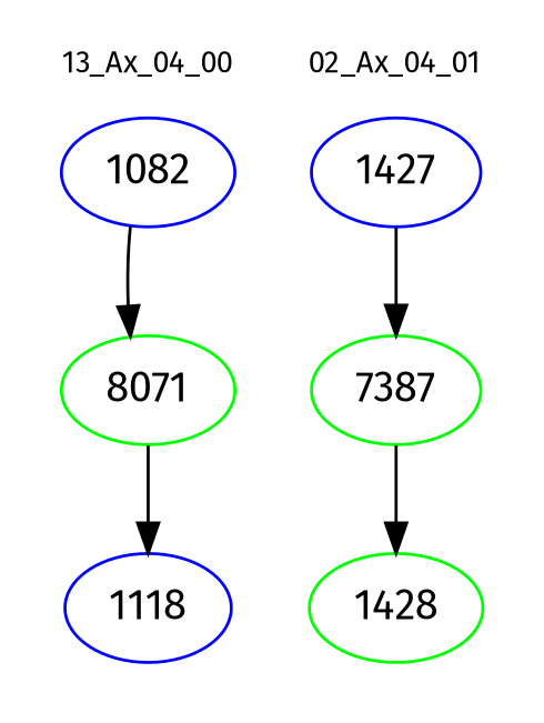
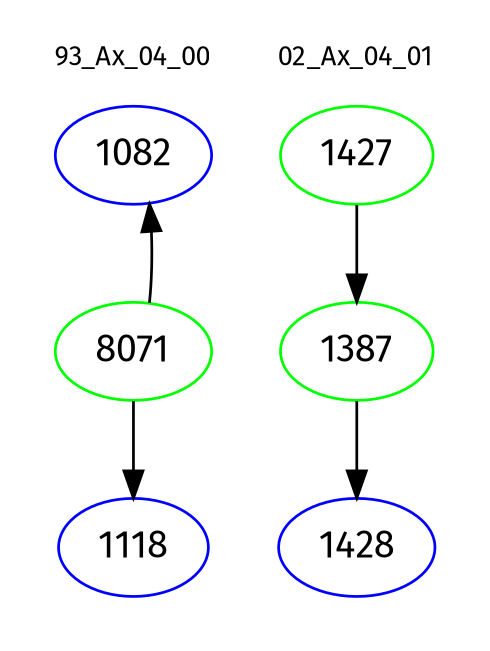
  digraph {
    fontname="Fira Sans"
    node [color=blue fontname="Fira Sans"]
    edge [color=black fontname="Fira Sans"]
    n1 [label=1082]
    n2 [color=green label=8071]
    n3 [label=1118]
-   n4 [label=1427]
-   n5 [color=green label=7387]
-   n6 [color=green label=1428]
+   n4 [color=green label=1427]
+   n5 [color=green label=1387]
+   n6 [label=1428]
    subgraph cluster_1 {
      color=white
      fontsize=10
-     label="13_Ax_04_00"
+     label="93_Ax_04_00"
      n1
      n2
      n3
    }
    subgraph cluster_2 {
      color=white
      fontsize=10
      label="02_Ax_04_01"
      n4
      n5
      n6
    }
-   n1 -> n2
+   n2 -> n1
    n2 -> n3
    n4 -> n5
    n5 -> n6
  }
